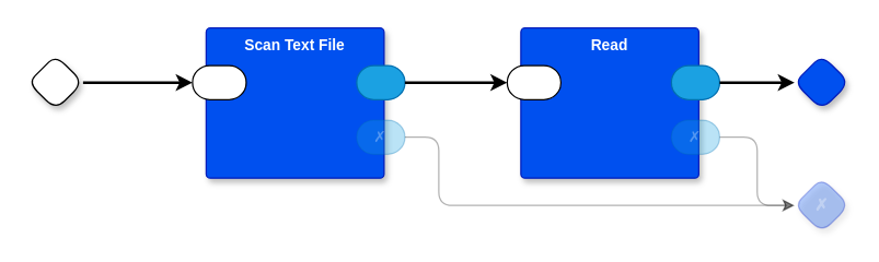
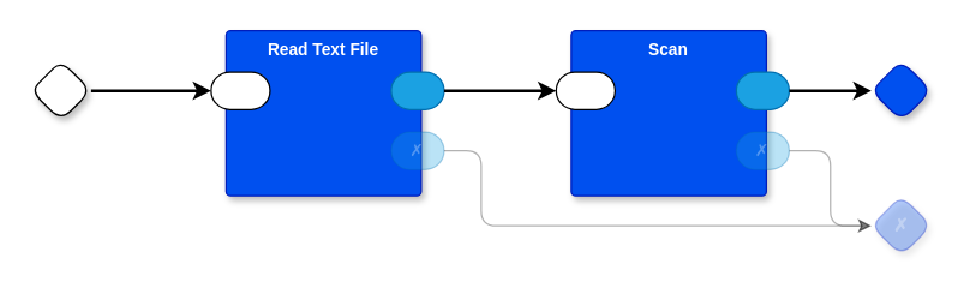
  <mxCell id="0" />
  <mxCell id="1" parent="0" />
  <mxCell id="2" value="" style="rhombus;whiteSpace=wrap;html=1;rounded=1;fontStyle=1;glass=0;sketch=0;fontSize=12;points=[[0,0.5,0,0,0],[0.5,0,0,0,0],[0.5,1,0,0,0],[1,0.5,0,0,0]];shadow=1;fontFamily=Helvetica;fontColor=default;" vertex="1" parent="1"><mxGeometry x="20" y="40" width="40" height="40" as="geometry" /></mxCell>
  <mxCell id="3" value="" style="rhombus;whiteSpace=wrap;html=1;rounded=1;fontStyle=1;glass=0;sketch=0;fontSize=12;points=[[0,0.5,0,0,0],[0.5,0,0,0,0],[0.5,1,0,0,0],[1,0.5,0,0,0]];shadow=1;fillColor=#0050ef;fontColor=#ffffff;strokeColor=#001DBC;fontFamily=Helvetica;" vertex="1" parent="1"><mxGeometry x="580" y="40" width="40" height="40" as="geometry" /></mxCell>
  <mxCell id="4" value="✗" style="rhombus;whiteSpace=wrap;html=1;rounded=1;fillColor=#0050ef;fontColor=#ffffff;strokeColor=#001DBC;fontStyle=1;glass=0;sketch=0;fontSize=12;points=[[0,0.5,0,0,0],[0.5,0,0,0,0],[0.5,1,0,0,0],[1,0.5,0,0,0]];shadow=1;opacity=30;textOpacity=30;fontFamily=Helvetica;" vertex="1" parent="1"><mxGeometry x="580" y="130" width="40" height="40" as="geometry" /></mxCell>
- <mxCell id="5" value="Scan Text File" style="rounded=1;whiteSpace=wrap;html=1;sketch=0;container=1;recursiveResize=0;verticalAlign=top;arcSize=6;fontStyle=1;autosize=0;points=[];absoluteArcSize=1;shadow=1;strokeColor=#001DBC;fillColor=#0050ef;fontColor=#ffffff;fontFamily=Helvetica;fontSize=11;" vertex="1" parent="1"><mxGeometry x="150" y="20" width="130" height="110" as="geometry"><mxRectangle x="-98" y="-1230" width="99" height="26" as="alternateBounds" /></mxGeometry></mxCell>
+ <mxCell id="5" value="Read Text File" style="rounded=1;whiteSpace=wrap;html=1;sketch=0;container=1;recursiveResize=0;verticalAlign=top;arcSize=6;fontStyle=1;autosize=0;points=[];absoluteArcSize=1;shadow=1;strokeColor=#001DBC;fillColor=#0050ef;fontColor=#ffffff;fontFamily=Helvetica;fontSize=11;" vertex="1" parent="1"><mxGeometry x="150" y="20" width="130" height="110" as="geometry"><mxRectangle x="-98" y="-1230" width="99" height="26" as="alternateBounds" /></mxGeometry></mxCell>
  <mxCell id="6" value="" style="rounded=1;whiteSpace=wrap;html=1;sketch=0;points=[[0,0.5,0,0,0],[1,0.5,0,0,0]];arcSize=50;fontFamily=Helvetica;fontSize=11;fontColor=default;" vertex="1" parent="5"><mxGeometry x="-10" y="27.5" width="39.25" height="25" as="geometry" /></mxCell>
  <mxCell id="7" value="" style="rounded=1;whiteSpace=wrap;html=1;sketch=0;points=[[0,0.5,0,0,0],[1,0.5,0,0,0]];fillColor=#1ba1e2;fontColor=#ffffff;strokeColor=#006EAF;arcSize=50;fontFamily=Helvetica;fontSize=11;" vertex="1" parent="5"><mxGeometry x="110" y="27.5" width="35.25" height="25" as="geometry" /></mxCell>
  <mxCell id="8" value="✗" style="rounded=1;whiteSpace=wrap;html=1;sketch=0;points=[[0,0.5,0,0,0],[1,0.5,0,0,0]];fillColor=#1ba1e2;fontColor=#ffffff;strokeColor=#006EAF;arcSize=50;fontFamily=Helvetica;fontSize=11;textOpacity=30;opacity=30;" vertex="1" parent="5"><mxGeometry x="110" y="67.5" width="35.25" height="25" as="geometry" /></mxCell>
  <mxCell id="9" style="edgeStyle=orthogonalEdgeStyle;shape=connector;curved=0;rounded=1;orthogonalLoop=1;jettySize=auto;html=1;entryX=0;entryY=0.5;entryDx=0;entryDy=0;entryPerimeter=0;labelBackgroundColor=default;strokeColor=default;strokeWidth=2;align=center;verticalAlign=middle;fontFamily=Helvetica;fontSize=11;fontColor=default;endArrow=classic;" edge="1" parent="1" source="2" target="6"><mxGeometry relative="1" as="geometry" /></mxCell>
- <mxCell id="10" value="Read" style="rounded=1;whiteSpace=wrap;html=1;sketch=0;container=1;recursiveResize=0;verticalAlign=top;arcSize=6;fontStyle=1;autosize=0;points=[];absoluteArcSize=1;shadow=1;strokeColor=#001DBC;fillColor=#0050ef;fontColor=#ffffff;fontFamily=Helvetica;fontSize=11;" vertex="1" parent="1"><mxGeometry x="380" y="20" width="130" height="110" as="geometry"><mxRectangle x="-98" y="-1230" width="99" height="26" as="alternateBounds" /></mxGeometry></mxCell>
+ <mxCell id="10" value="Scan" style="rounded=1;whiteSpace=wrap;html=1;sketch=0;container=1;recursiveResize=0;verticalAlign=top;arcSize=6;fontStyle=1;autosize=0;points=[];absoluteArcSize=1;shadow=1;strokeColor=#001DBC;fillColor=#0050ef;fontColor=#ffffff;fontFamily=Helvetica;fontSize=11;" vertex="1" parent="1"><mxGeometry x="380" y="20" width="130" height="110" as="geometry"><mxRectangle x="-98" y="-1230" width="99" height="26" as="alternateBounds" /></mxGeometry></mxCell>
  <mxCell id="11" value="" style="rounded=1;whiteSpace=wrap;html=1;sketch=0;points=[[0,0.5,0,0,0],[1,0.5,0,0,0]];arcSize=50;fontFamily=Helvetica;fontSize=11;fontColor=default;" vertex="1" parent="10"><mxGeometry x="-10" y="27.5" width="39.25" height="25" as="geometry" /></mxCell>
  <mxCell id="12" value="" style="rounded=1;whiteSpace=wrap;html=1;sketch=0;points=[[0,0.5,0,0,0],[1,0.5,0,0,0]];fillColor=#1ba1e2;fontColor=#ffffff;strokeColor=#006EAF;arcSize=50;fontFamily=Helvetica;fontSize=11;" vertex="1" parent="10"><mxGeometry x="110" y="27.5" width="35.25" height="25" as="geometry" /></mxCell>
  <mxCell id="13" value="✗" style="rounded=1;whiteSpace=wrap;html=1;sketch=0;points=[[0,0.5,0,0,0],[1,0.5,0,0,0]];fillColor=#1ba1e2;fontColor=#ffffff;strokeColor=#006EAF;arcSize=50;fontFamily=Helvetica;fontSize=11;textOpacity=30;opacity=30;" vertex="1" parent="10"><mxGeometry x="110" y="67.5" width="35.25" height="25" as="geometry" /></mxCell>
  <mxCell id="14" style="edgeStyle=orthogonalEdgeStyle;rounded=1;orthogonalLoop=1;jettySize=auto;html=1;exitX=1;exitY=0.5;exitDx=0;exitDy=0;exitPerimeter=0;entryX=0;entryY=0.5;entryDx=0;entryDy=0;entryPerimeter=0;strokeColor=default;strokeWidth=2;align=center;verticalAlign=middle;fontFamily=Helvetica;fontSize=11;fontColor=default;labelBackgroundColor=default;endArrow=classic;" edge="1" parent="1" source="12" target="3"><mxGeometry relative="1" as="geometry" /></mxCell>
  <mxCell id="15" style="edgeStyle=orthogonalEdgeStyle;rounded=1;orthogonalLoop=1;jettySize=auto;html=1;exitX=1;exitY=0.5;exitDx=0;exitDy=0;exitPerimeter=0;entryX=0;entryY=0.5;entryDx=0;entryDy=0;entryPerimeter=0;strokeColor=default;strokeWidth=1;align=center;verticalAlign=middle;fontFamily=Helvetica;fontSize=11;fontColor=default;labelBackgroundColor=default;endArrow=classic;opacity=30;" edge="1" parent="1" source="13" target="4"><mxGeometry relative="1" as="geometry" /></mxCell>
  <mxCell id="16" style="edgeStyle=orthogonalEdgeStyle;rounded=1;orthogonalLoop=1;jettySize=auto;html=1;exitX=1;exitY=0.5;exitDx=0;exitDy=0;exitPerimeter=0;entryX=0;entryY=0.5;entryDx=0;entryDy=0;entryPerimeter=0;strokeColor=default;strokeWidth=2;align=center;verticalAlign=middle;fontFamily=Helvetica;fontSize=11;fontColor=default;labelBackgroundColor=default;endArrow=classic;" edge="1" parent="1" source="7" target="11"><mxGeometry relative="1" as="geometry" /></mxCell>
  <mxCell id="17" style="edgeStyle=orthogonalEdgeStyle;rounded=1;orthogonalLoop=1;jettySize=auto;html=1;exitX=1;exitY=0.5;exitDx=0;exitDy=0;exitPerimeter=0;entryX=0;entryY=0.5;entryDx=0;entryDy=0;entryPerimeter=0;strokeColor=default;strokeWidth=1;align=center;verticalAlign=middle;fontFamily=Helvetica;fontSize=11;fontColor=default;labelBackgroundColor=default;endArrow=classic;textOpacity=30;opacity=30;" edge="1" parent="1" source="8" target="4"><mxGeometry relative="1" as="geometry"><Array as="points"><mxPoint x="320" y="100" /><mxPoint x="320" y="150" /></Array></mxGeometry></mxCell>
